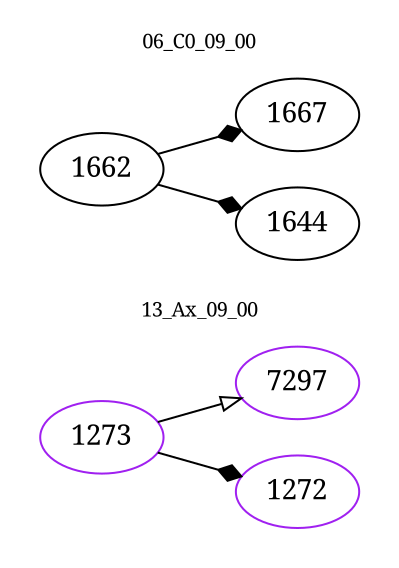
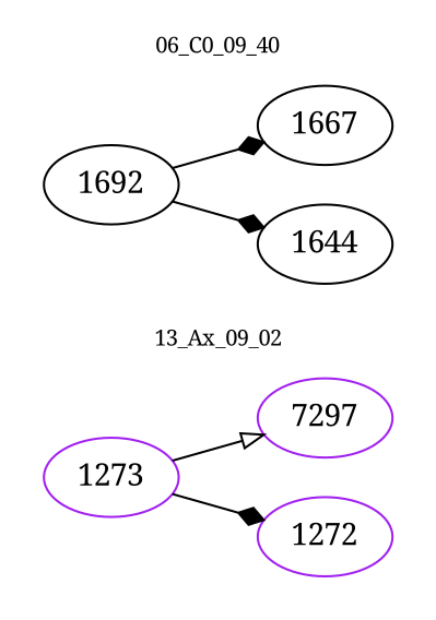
  digraph {
    fontname="Noto Serif"
    rankdir=LR
    node [color=purple fontname="Noto Serif"]
    edge [arrowhead=diamond color=black fontname="Noto Serif"]
    n1 [label=1273]
    n2 [label=1272]
    n3 [label=7297]
-   n4 [color=black label=1662]
+   n4 [color=black label=1692]
    n5 [color=black label=1644]
    n6 [color=black label=1667]
    subgraph cluster_1 {
      color=white
      fontsize=10
-     label="13_Ax_09_00"
+     label="13_Ax_09_02"
      n1
      n2
      n3
    }
    subgraph cluster_2 {
      color=white
      fontsize=10
-     label="06_C0_09_00"
+     label="06_C0_09_40"
      n4
      n5
      n6
    }
    n1 -> n2
    n1 -> n3 [arrowhead=onormal]
    n4 -> n5
    n4 -> n6
  }
